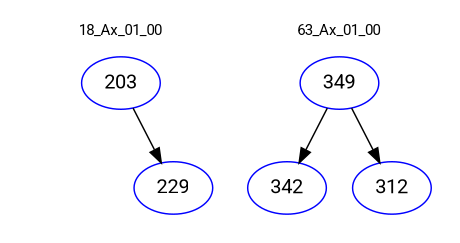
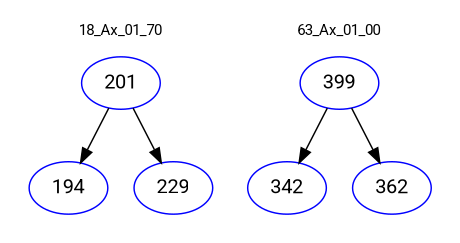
  digraph {
    fontname=Roboto
    node [color=blue fontname=Roboto]
    edge [color=black fontname=Roboto]
-   n1 [label=203]
+   n1 [label=201]
+   n2 [label=194]
    n3 [label=229]
-   n4 [label=349]
+   n4 [label=399]
    n5 [label=342]
-   n6 [label=312]
+   n6 [label=362]
    subgraph cluster_1 {
      color=white
      fontsize=10
-     label="18_Ax_01_00"
+     label="18_Ax_01_70"
      n1
+     n2
      n3
    }
    subgraph cluster_2 {
      color=white
      fontsize=10
      label="63_Ax_01_00"
      n4
      n5
      n6
    }
+   n1 -> n2
    n1 -> n3
    n4 -> n5
    n4 -> n6
  }
